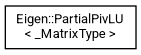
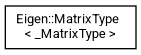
  digraph {
    rankdir=LR
    fontname=Roboto
-   n1 [color=black fillcolor=white fontname=Roboto fontsize=10 height=0.2 label="Eigen::PartialPivLU\l\< _MatrixType \>" shape=record style=filled width=0.4]
+   n1 [color=black fillcolor=white fontname=Roboto fontsize=10 height=0.2 label="Eigen::MatrixType\l\< _MatrixType \>" shape=record style=filled width=0.4]
  }
